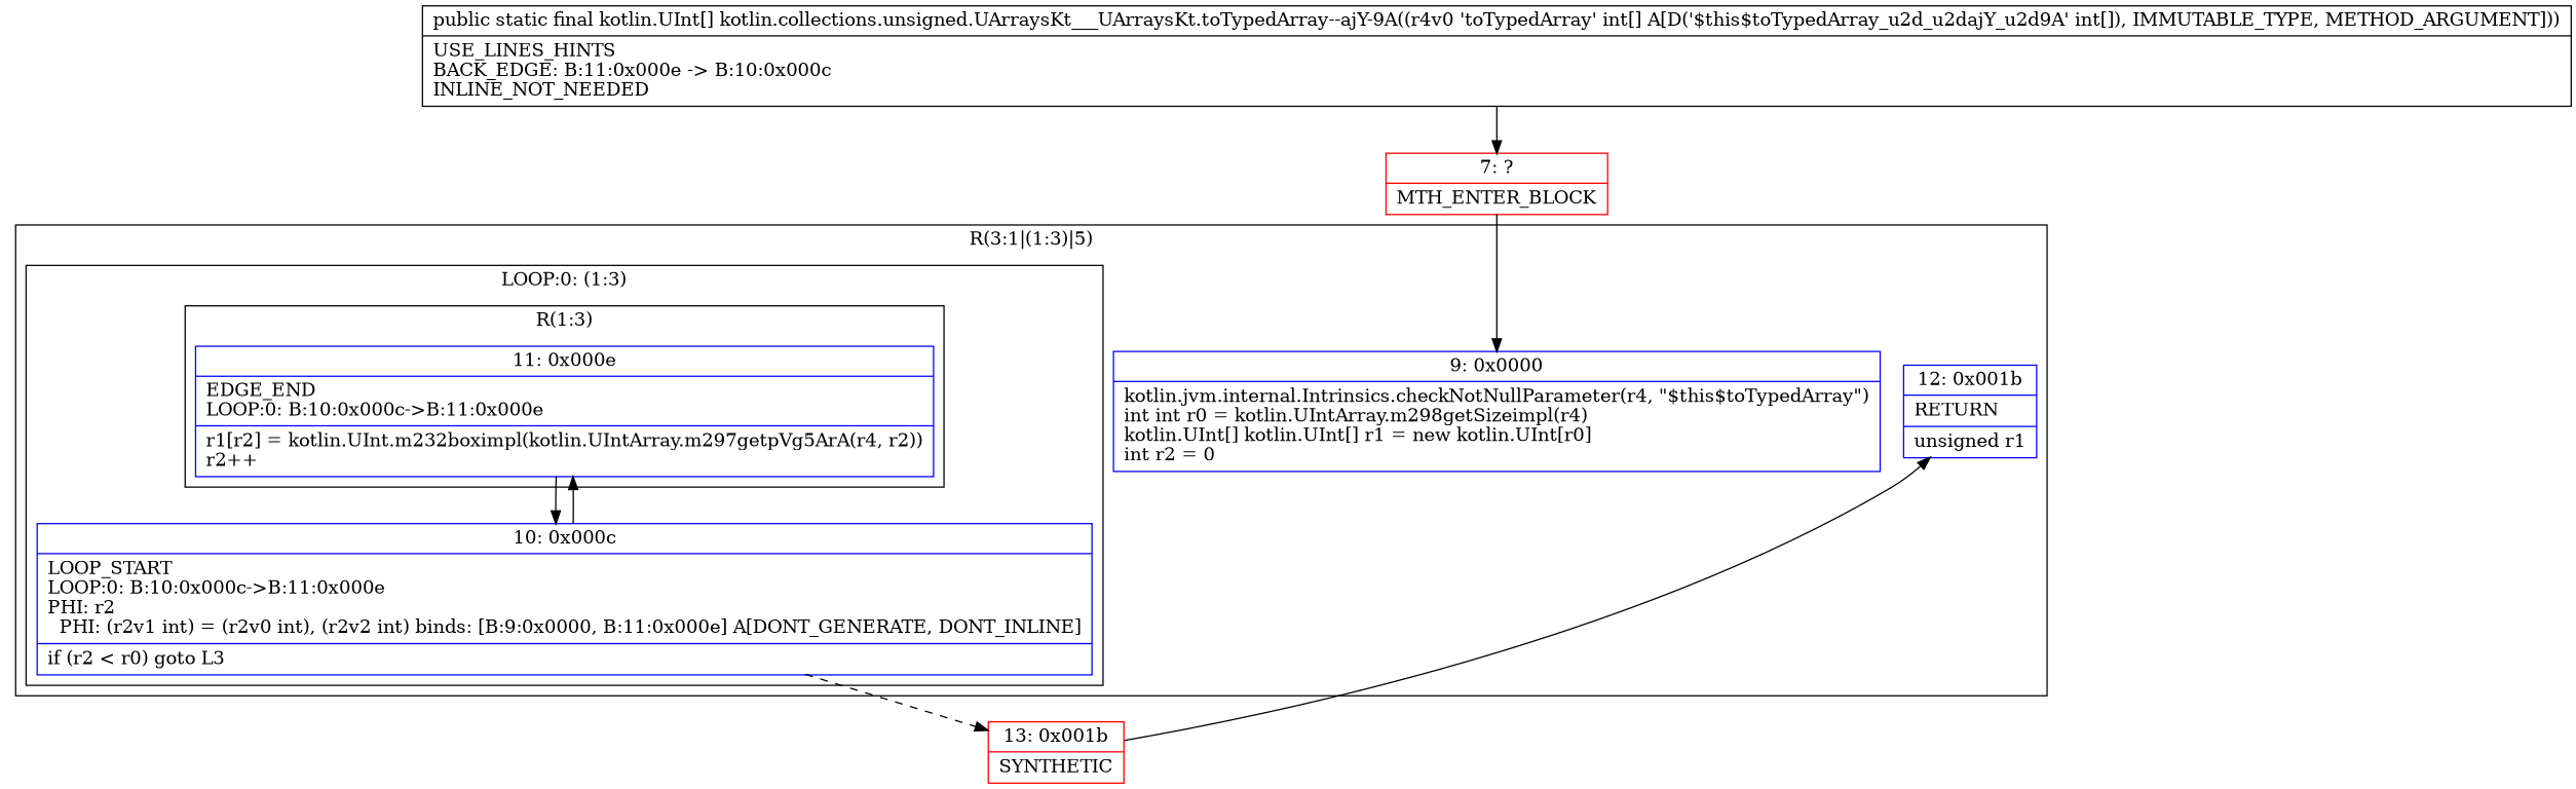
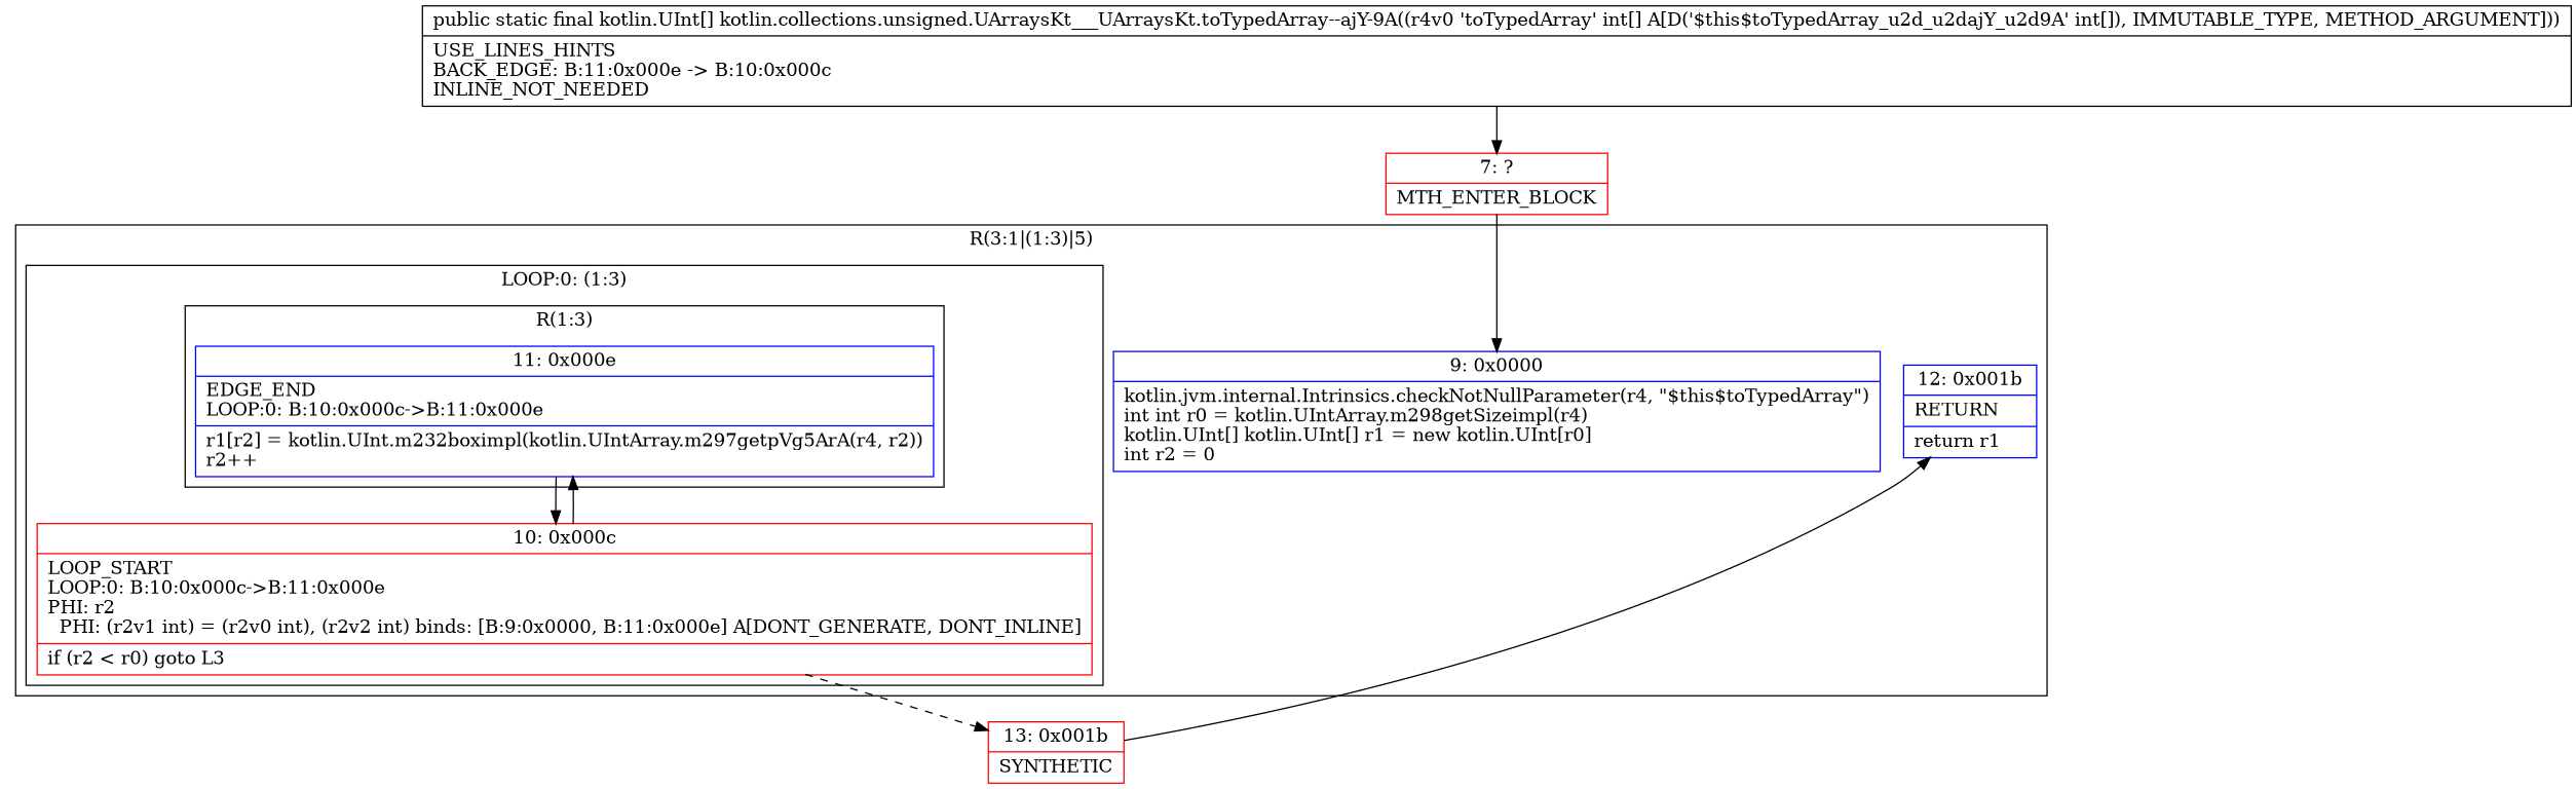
  digraph {
    node [color=blue shape=record]
    n1 [label="{11\:\ 0x000e|EDGE_END\lLOOP:0: B:10:0x000c\-\>B:11:0x000e\l|r1[r2] = kotlin.UInt.m232boximpl(kotlin.UIntArray.m297getpVg5ArA(r4, r2))\lr2++\l}"]
-   n2 [label="{10\:\ 0x000c|LOOP_START\lLOOP:0: B:10:0x000c\-\>B:11:0x000e\lPHI: r2 \l  PHI: (r2v1 int) = (r2v0 int), (r2v2 int) binds: [B:9:0x0000, B:11:0x000e] A[DONT_GENERATE, DONT_INLINE]\l|if (r2 \< r0) goto L3\l}"]
+   n2 [color=red label="{10\:\ 0x000c|LOOP_START\lLOOP:0: B:10:0x000c\-\>B:11:0x000e\lPHI: r2 \l  PHI: (r2v1 int) = (r2v0 int), (r2v2 int) binds: [B:9:0x0000, B:11:0x000e] A[DONT_GENERATE, DONT_INLINE]\l|if (r2 \< r0) goto L3\l}"]
    n3 [label="{9\:\ 0x0000|kotlin.jvm.internal.Intrinsics.checkNotNullParameter(r4, \"$this$toTypedArray\")\lint int r0 = kotlin.UIntArray.m298getSizeimpl(r4)\lkotlin.UInt[] kotlin.UInt[] r1 = new kotlin.UInt[r0]\lint r2 = 0\l}"]
-   n4 [label="{12\:\ 0x001b|RETURN\l|unsigned r1\l}"]
+   n4 [label="{12\:\ 0x001b|RETURN\l|return r1\l}"]
    n5 [color=red label="{13\:\ 0x001b|SYNTHETIC\l}"]
    n6 [color=red label="{7\:\ ?|MTH_ENTER_BLOCK\l}"]
    n7 [label="{public static final kotlin.UInt[] kotlin.collections.unsigned.UArraysKt___UArraysKt.toTypedArray\-\-ajY\-9A((r4v0 'toTypedArray' int[] A[D('$this$toTypedArray_u2d_u2dajY_u2d9A' int[]), IMMUTABLE_TYPE, METHOD_ARGUMENT]))  | USE_LINES_HINTS\lBACK_EDGE: B:11:0x000e \-\> B:10:0x000c\lINLINE_NOT_NEEDED\l}" color=""]
    subgraph cluster_1 {
      label="R(3:1|(1:3)|5)"
      n3
      n4
      subgraph cluster_2 {
        label="LOOP:0: (1:3)"
        n2
        subgraph cluster_3 {
          label="R(1:3)"
          n1
        }
      }
    }
    n1 -> n2
    n2 -> n1
    n2 -> n5 [style=dashed]
    n5 -> n4
    n6 -> n3
    n7 -> n6
  }
